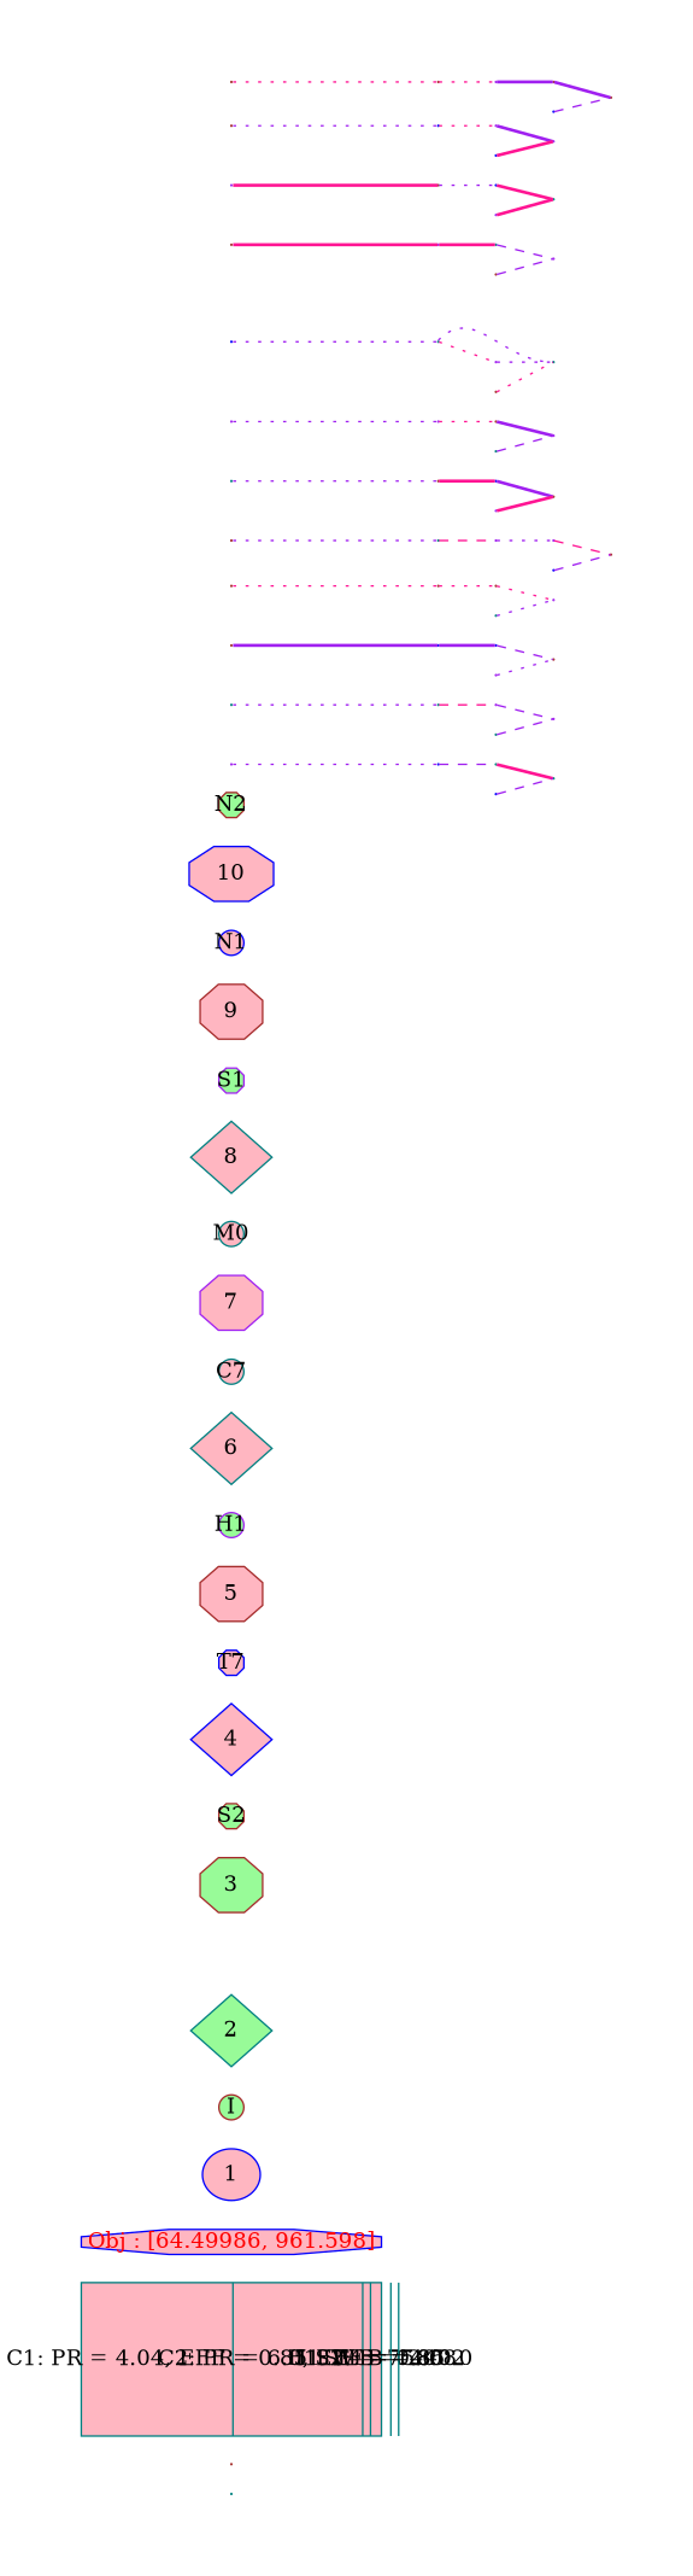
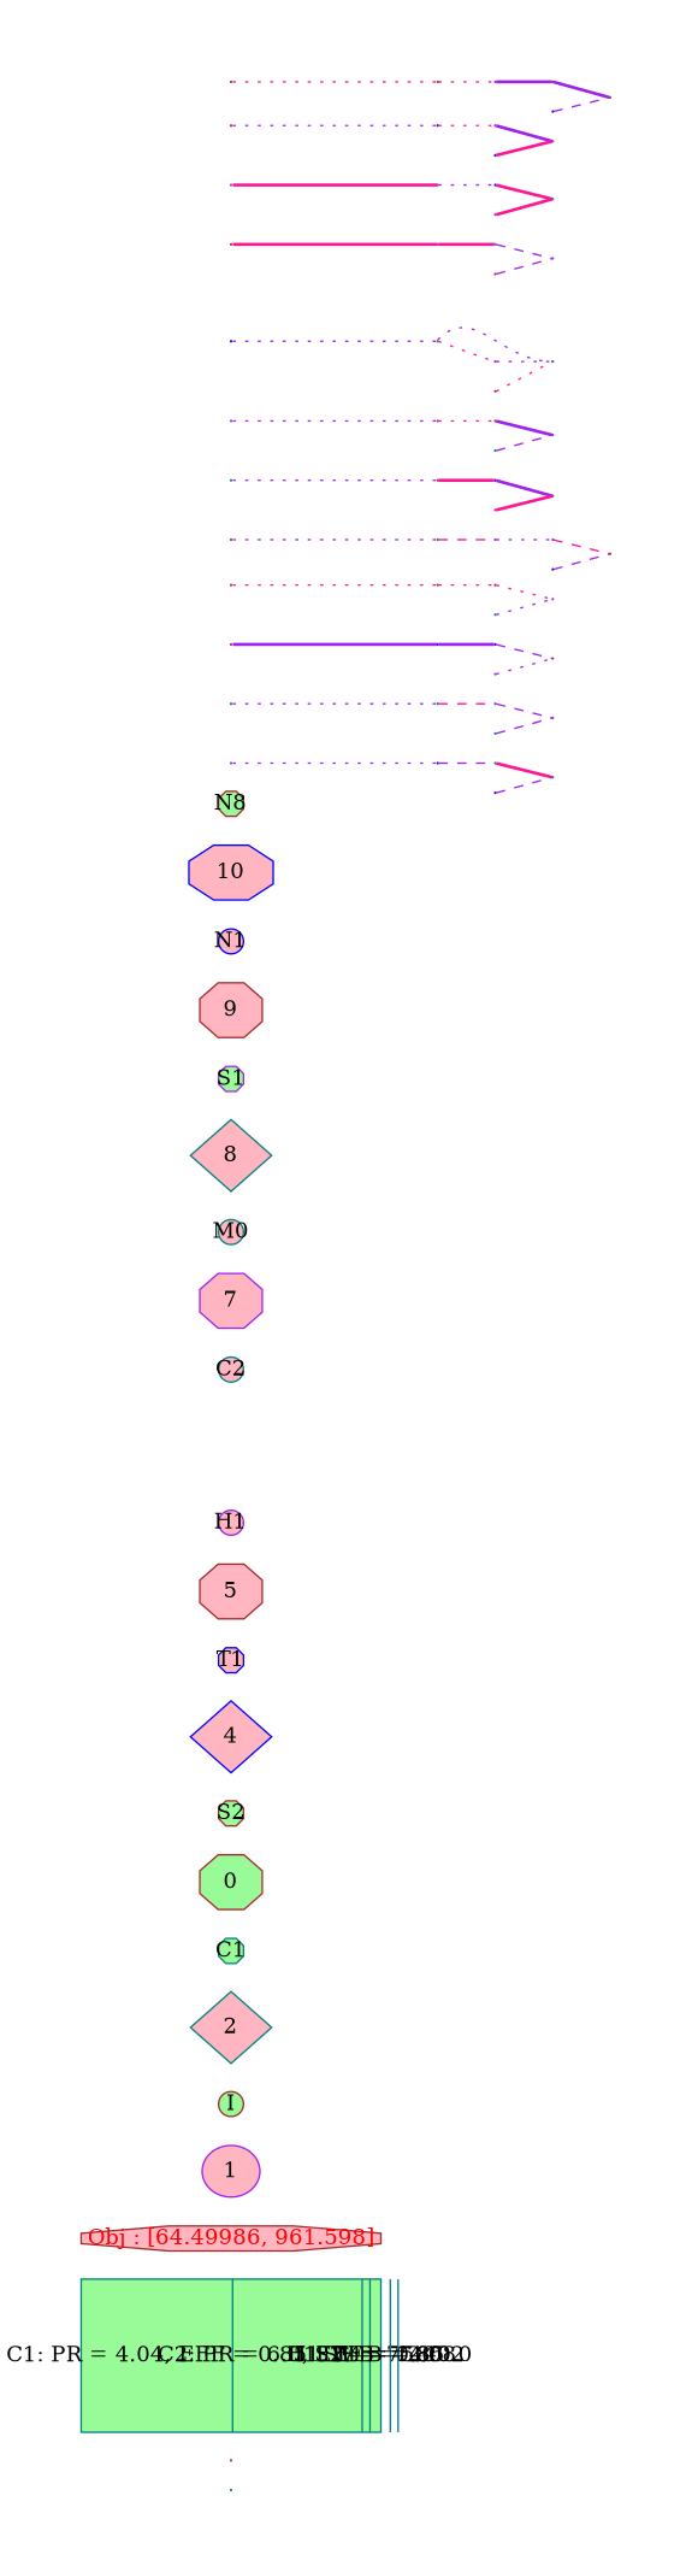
  graph {
    rankdir=LR
    node [color=brown fillcolor=lightpink fixedsize=true shape=point style=filled]
    edge [color=purple style=dotted]
    sizeNode1 [color=teal fillcolor=palegreen height=0.01 width=0.01]
    sizeNode2 [fillcolor=palegreen height=0.01 width=0.01]
-   n3 [color=teal height=1.3333333333333333 label="{C1:  PR = 4.04, EFF = 0.85|C2:  PR = 6.0, EFF = 0.85|I1:  W = 75.0|H1:  T4 = 1440.0|S1:  B = 8.02|S2:  B = 2.08}" shape=record width=2.6666666666666665]
-   n4 [color=blue fontcolor=red height=0.2222222222222222 label="Obj : [64.49986, 961.598]" shape=octagon width=2.6666666666666665]
-   1 [color=blue height=0 shape=ellipse width=0 fixedsize=""]
+   n3 [color=teal fillcolor=palegreen height=1.3333333333333333 label="{C1:  PR = 4.04, EFF = 0.85|C2:  PR = 6.0, EFF = 0.85|I1:  W = 75.0|H1:  T4 = 1440.0|S1:  B = 8.02|S2:  B = 2.08}" shape=record width=2.6666666666666665]
+   n4 [fontcolor=red height=0.2222222222222222 label="Obj : [64.49986, 961.598]" shape=octagon width=2.6666666666666665]
+   1 [color=purple height=0 shape=ellipse width=0 fixedsize=""]
    n6 [fillcolor=palegreen height=0.2222222222222222 label=I shape=ellipse width=0.2222222222222222]
-   2 [color=teal fillcolor=palegreen height=0 shape=diamond width=0 fixedsize=""]
-   3 [fillcolor=palegreen height=0 shape=octagon width=0 fixedsize=""]
+   2 [color=teal height=0 shape=diamond width=0 fixedsize=""]
+   n8 [color=teal fillcolor=palegreen height=0.2222222222222222 label=C1 shape=octagon width=0.2222222222222222]
+   3 [fillcolor=palegreen height=0 shape=octagon width=0 label=0 fixedsize=""]
    n10 [fillcolor=palegreen height=0.2222222222222222 label=S2 shape=octagon width=0.2222222222222222]
    4 [color=blue height=0 shape=diamond width=0 fixedsize=""]
-   n12 [color=blue height=0.2222222222222222 label=T7 shape=octagon width=0.2222222222222222]
+   n12 [color=blue height=0.2222222222222222 label=T1 shape=octagon width=0.2222222222222222]
    5 [height=0 shape=octagon width=0 fixedsize=""]
-   n14 [color=purple fillcolor=palegreen height=0.2222222222222222 label=H1 shape=ellipse width=0.2222222222222222]
-   6 [color=teal height=0 shape=diamond width=0 fixedsize=""]
-   n16 [color=teal height=0.2222222222222222 label=C7 shape=ellipse width=0.2222222222222222]
+   n14 [color=purple height=0.2222222222222222 label=H1 shape=ellipse width=0.2222222222222222]
+   n16 [color=teal height=0.2222222222222222 label=C2 shape=ellipse width=0.2222222222222222]
    7 [color=purple height=0 shape=octagon width=0 fixedsize=""]
    n18 [color=teal height=0.2222222222222222 label=M0 shape=ellipse width=0.2222222222222222]
    8 [color=teal height=0 shape=diamond width=0 fixedsize=""]
    n20 [color=purple fillcolor=palegreen height=0.2222222222222222 label=S1 shape=octagon width=0.2222222222222222]
    9 [height=0 shape=octagon width=0 fixedsize=""]
    n22 [color=blue height=0.2222222222222222 label=N1 shape=ellipse width=0.2222222222222222]
    10 [color=blue height=0 shape=octagon width=0 fixedsize=""]
-   n24 [fillcolor=palegreen height=0.2222222222222222 label=N2 shape=octagon width=0.2222222222222222]
+   n24 [fillcolor=palegreen height=0.2222222222222222 label=N8 shape=octagon width=0.2222222222222222]
    "1_e" [color=purple fillcolor=palegreen height=0.01 width=0.01]
    "1s_e" [color=blue height=0.01 width=0.01]
    blankNode24 [color=teal fillcolor=palegreen height=0.01 width=0.01]
    C1t_nw [color=teal fillcolor=palegreen height=0.01 width=0.01]
    C1_nw [color=blue fillcolor=palegreen height=0.01 width=0.01]
    C1_ne [color=teal fillcolor=palegreen height=0.01 width=0.01]
    C1s_ne [color=teal fillcolor=palegreen height=0.01 width=0.01]
    blankNode25 [color=purple height=0.01 width=0.01]
    S2t_w [color=purple height=0.01 width=0.01]
    S2_w [color=teal height=0.01 width=0.01]
    C1_e [fillcolor=palegreen height=0.01 width=0.01]
    C1s_e [color=blue fillcolor=palegreen height=0.01 width=0.01]
    blankNode26 [color=blue height=0.01 width=0.01]
    T1t_w [fillcolor=palegreen height=0.01 width=0.01]
    T1_w [color=purple height=0.01 width=0.01]
    S2_ne [fillcolor=palegreen height=0.01 width=0.01]
    S2s_ne [height=0.01 width=0.01]
    blankNode27 [height=0.01 width=0.01]
    H1t_w [color=purple height=0.01 width=0.01]
    H1_w [color=teal fillcolor=palegreen height=0.01 width=0.01]
    S2_se [fillcolor=palegreen height=0.01 width=0.01]
    S2s_se [color=teal fillcolor=palegreen height=0.01 width=0.01]
    blankNode28 [color=purple fillcolor=palegreen height=0.01 width=0.01]
    blankNode29 [color=purple height=0.01 width=0.01]
    C2_nw [color=blue height=0.01 width=0.01]
    C2t_nw [height=0.01 width=0.01]
    H1_e [color=teal height=0.01 width=0.01]
    H1s_e [fillcolor=palegreen height=0.01 width=0.01]
    blankNode30 [color=blue height=0.01 width=0.01]
    M1t_nw [fillcolor=palegreen height=0.01 width=0.01]
    M1_nw [color=purple fillcolor=palegreen height=0.01 width=0.01]
    M1_e [color=purple height=0.01 width=0.01]
    M1s_e [color=purple height=0.01 width=0.01]
    blankNode31 [height=0.01 width=0.01]
    T1t_nw [color=purple fillcolor=palegreen height=0.01 width=0.01]
    T1_nw [color=teal height=0.01 width=0.01]
    T1_ne [color=blue fillcolor=palegreen height=0.01 width=0.01]
    T1s_ne [color=teal height=0.01 width=0.01]
    S1t_w [color=teal height=0.01 width=0.01]
    blankNode32 [color=purple height=0.01 width=0.01]
    S1_w [fillcolor=palegreen height=0.01 width=0.01]
    T1_e [height=0.01 width=0.01]
    T1s_e [color=purple fillcolor=palegreen height=0.01 width=0.01]
    blankNode33 [color=teal height=0.01 width=0.01]
    C2t_w [color=purple height=0.01 width=0.01]
    C2_w [fillcolor=palegreen height=0.01 width=0.01]
    S1_se [color=purple fillcolor=palegreen height=0.01 width=0.01]
    S1s_se [fillcolor=palegreen height=0.01 width=0.01]
    blankNode34 [color=blue height=0.01 width=0.01]
    N1t_w [color=teal fillcolor=palegreen height=0.01 width=0.01]
    N1_w [color=purple fillcolor=palegreen height=0.01 width=0.01]
    S1_ne [height=0.01 width=0.01]
    S1s_ne [color=blue fillcolor=palegreen height=0.01 width=0.01]
    blankNode35 [color=purple height=0.01 width=0.01]
    N2t_w [color=purple fillcolor=palegreen height=0.01 width=0.01]
    N2_w [color=blue height=0.01 width=0.01]
    M1_sw [fillcolor=palegreen height=0.01 width=0.01]
    M1s_sw [height=0.01 width=0.01]
    blankNode36 [color=purple fillcolor=palegreen height=0.01 width=0.01]
    blankNode37 [height=0.01 width=0.01]
    C2_ne [color=blue fillcolor=palegreen height=0.01 width=0.01]
    C2t_ne [fillcolor=palegreen height=0.01 width=0.01]
    "1_e" -- "1s_e"
    "1s_e" -- blankNode24 [style=dashed]
    blankNode24 -- C1t_nw [color=deeppink style=bold]
    C1_nw -- C1t_nw [style=dashed]
    C1_ne -- C1s_ne
    C1s_ne -- blankNode25 [color=deeppink style=dashed]
    blankNode25 -- S2t_w [style=dashed]
    S2_w -- S2t_w [style=dashed]
    C1_e -- C1s_e [style=bold]
    C1s_e -- blankNode26 [style=bold]
    blankNode26 -- T1t_w [style=dashed]
    T1_w -- T1t_w
    S2_ne -- S2s_ne [color=deeppink]
    S2s_ne -- blankNode27 [color=deeppink]
    blankNode27 -- H1t_w [color=deeppink]
    H1_w -- H1t_w
    S2_se -- S2s_se
    S2s_se -- blankNode28 [color=deeppink style=dashed]
    blankNode28 -- blankNode29
    blankNode29 -- C2t_nw [color=deeppink style=dashed]
    C2_nw -- C2t_nw [style=dashed]
    H1_e -- H1s_e
    H1s_e -- blankNode30 [color=deeppink style=bold]
    blankNode30 -- M1t_nw [style=bold]
    M1_nw -- M1t_nw [color=deeppink style=bold]
    M1_e -- M1s_e
    M1s_e -- blankNode31 [color=deeppink]
    blankNode31 -- T1t_nw [style=bold]
    T1_nw -- T1t_nw [style=dashed]
    T1_ne -- T1s_ne
    T1s_ne -- S1t_w [headport=w tailport=ne]
    T1s_ne -- blankNode32 [color=deeppink]
    blankNode32 -- S1t_w
    S1_w -- S1t_w [color=deeppink]
    T1_e -- T1s_e [color=deeppink style=bold]
    T1s_e -- blankNode33 [color=deeppink style=bold]
    blankNode33 -- C2t_w [style=dashed]
    C2_w -- C2t_w [style=dashed]
    S1_se -- S1s_se [color=deeppink style=bold]
    S1s_se -- blankNode34
    blankNode34 -- N1t_w [color=deeppink style=bold]
    N1_w -- N1t_w [color=deeppink style=bold]
    S1_ne -- S1s_ne
    S1s_ne -- blankNode35 [color=deeppink]
    blankNode35 -- N2t_w [style=bold]
    N2_w -- N2t_w [color=deeppink style=bold]
    M1_sw -- M1s_sw [color=deeppink]
    M1s_sw -- blankNode36 [color=deeppink]
    blankNode36 -- blankNode37 [style=bold]
    blankNode37 -- C2t_ne [style=bold]
    C2_ne -- C2t_ne [style=dashed]
  }
